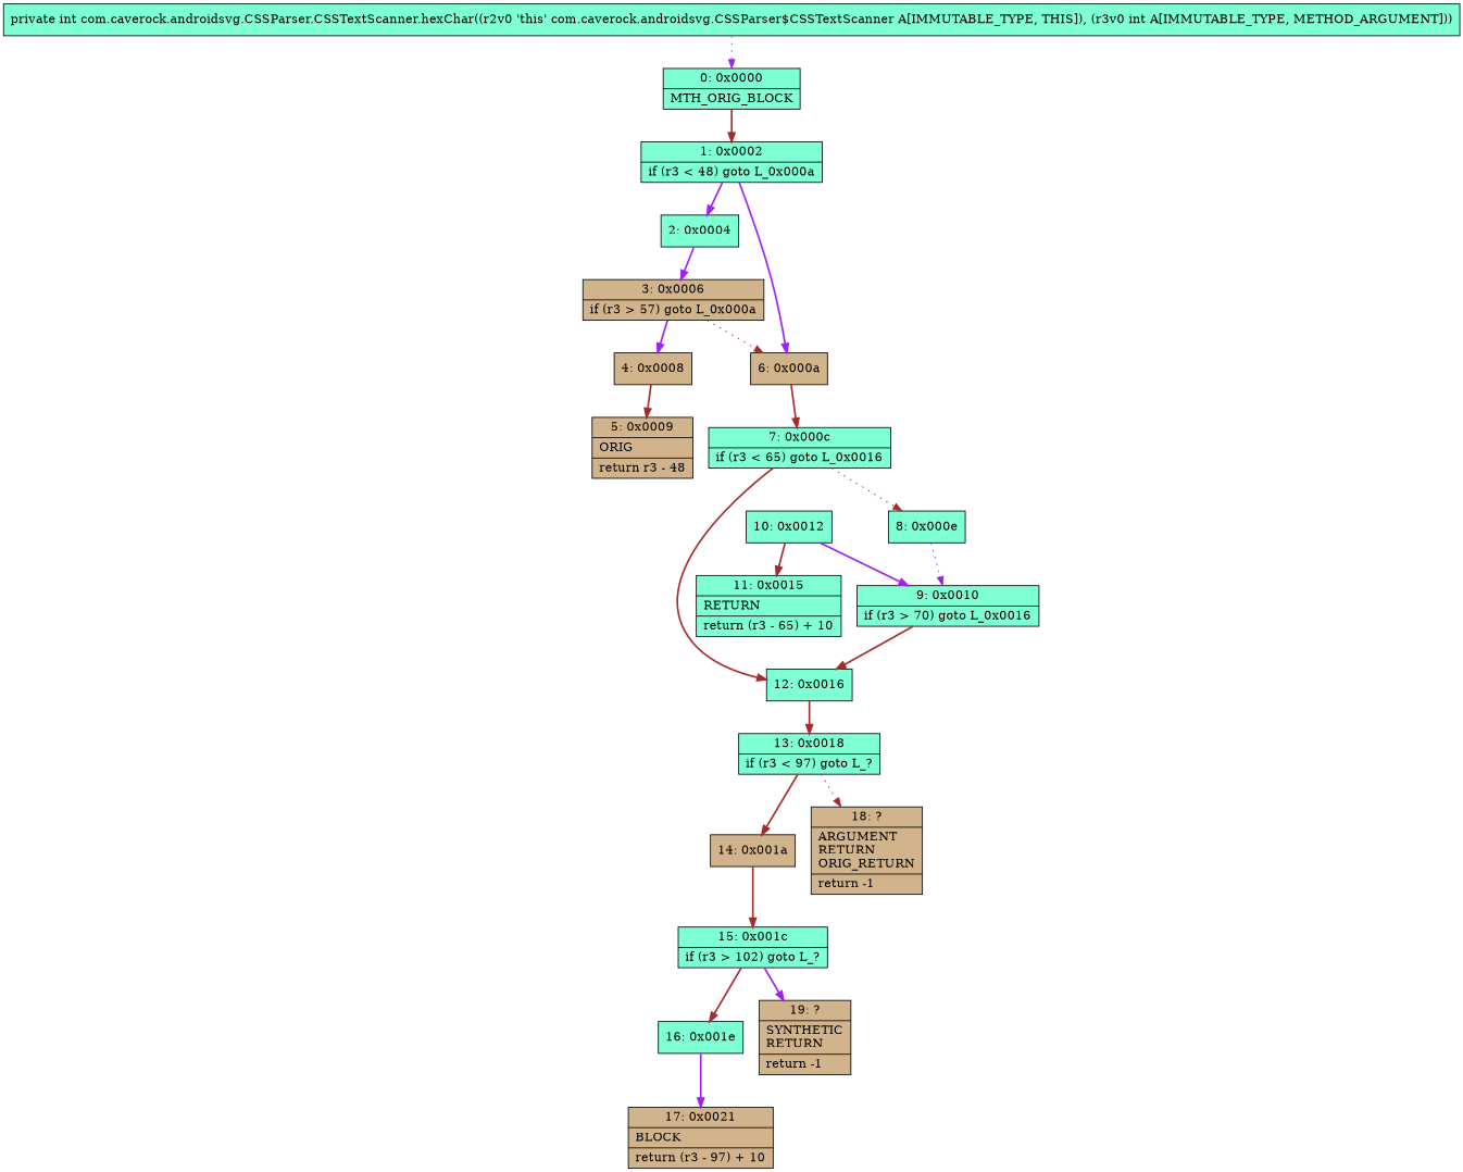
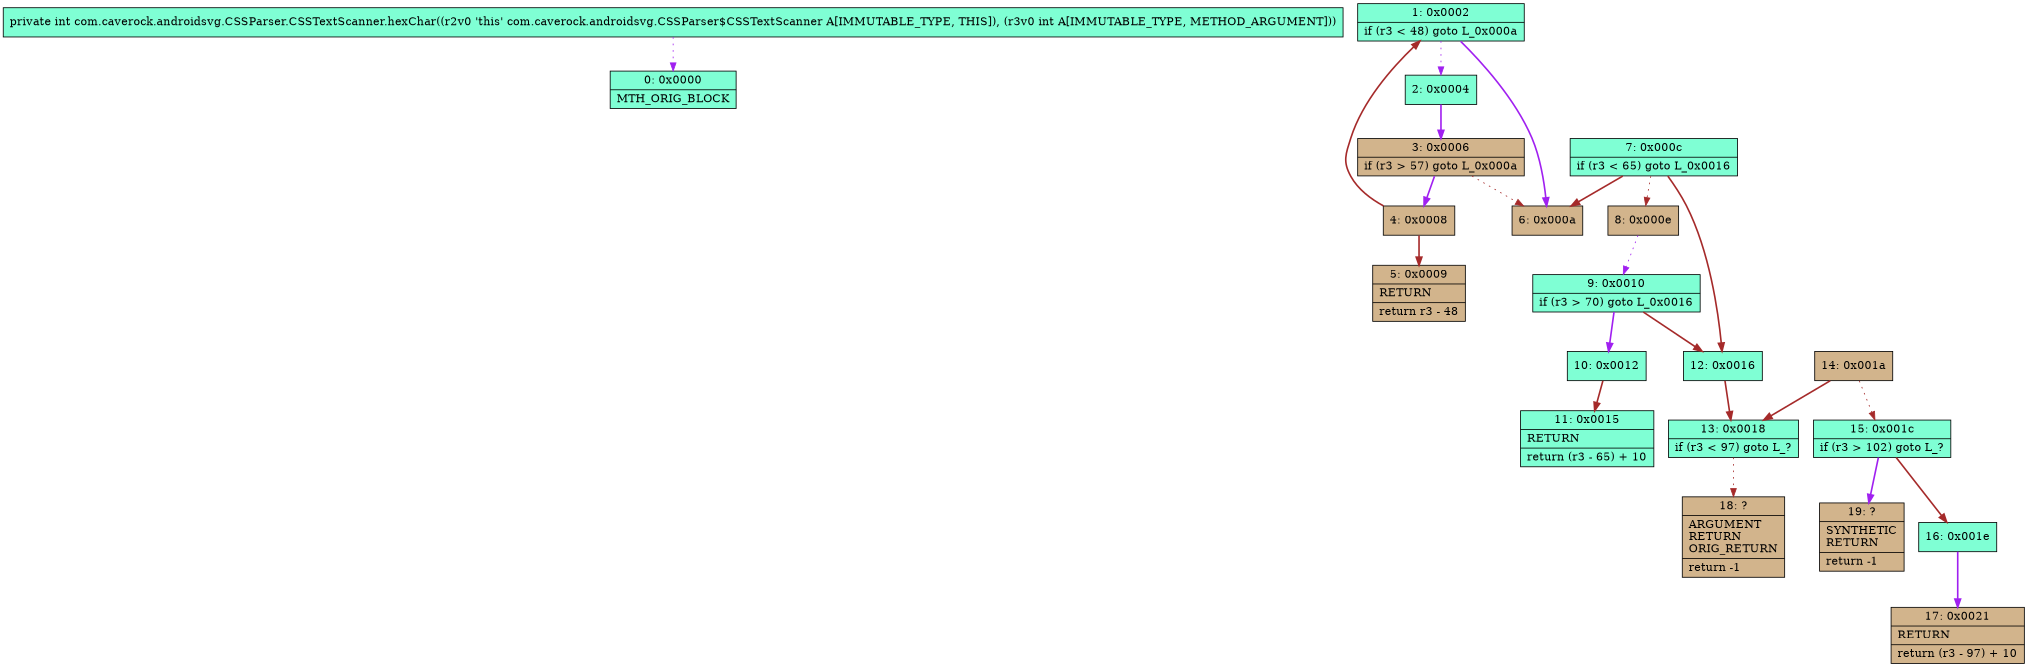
  digraph {
    node [fillcolor=aquamarine shape=record style=filled]
    edge [color=brown style=bold]
    n1 [label="{0\:\ 0x0000|MTH_ORIG_BLOCK\l}"]
    n2 [label="{1\:\ 0x0002|if (r3 \< 48) goto L_0x000a\l}"]
    n3 [label="{2\:\ 0x0004}"]
    n4 [fillcolor=tan label="{6\:\ 0x000a}"]
    n5 [fillcolor=tan label="{3\:\ 0x0006|if (r3 \> 57) goto L_0x000a\l}"]
    n6 [label="{7\:\ 0x000c|if (r3 \< 65) goto L_0x0016\l}"]
    n7 [fillcolor=tan label="{4\:\ 0x0008}"]
-   n8 [fillcolor=tan label="{5\:\ 0x0009|ORIG\l|return r3 \- 48\l}"]
-   n9 [label="{8\:\ 0x000e}"]
+   n8 [fillcolor=tan label="{5\:\ 0x0009|RETURN\l|return r3 \- 48\l}"]
+   n9 [fillcolor=tan label="{8\:\ 0x000e}"]
    n10 [label="{12\:\ 0x0016}"]
    n11 [label="{9\:\ 0x0010|if (r3 \> 70) goto L_0x0016\l}"]
    n12 [label="{13\:\ 0x0018|if (r3 \< 97) goto L_?\l}"]
    n13 [label="{10\:\ 0x0012}"]
    n14 [label="{11\:\ 0x0015|RETURN\l|return (r3 \- 65) + 10\l}"]
    n15 [fillcolor=tan label="{14\:\ 0x001a}"]
    n16 [fillcolor=tan label="{18\:\ ?|ARGUMENT\lRETURN\lORIG_RETURN\l|return \-1\l}"]
    n17 [label="{15\:\ 0x001c|if (r3 \> 102) goto L_?\l}"]
    n18 [label="{16\:\ 0x001e}"]
    n19 [fillcolor=tan label="{19\:\ ?|SYNTHETIC\lRETURN\l|return \-1\l}"]
-   n20 [fillcolor=tan label="{17\:\ 0x0021|BLOCK\l|return (r3 \- 97) + 10\l}"]
+   n20 [fillcolor=tan label="{17\:\ 0x0021|RETURN\l|return (r3 \- 97) + 10\l}"]
    n21 [label="{private int com.caverock.androidsvg.CSSParser.CSSTextScanner.hexChar((r2v0 'this' com.caverock.androidsvg.CSSParser$CSSTextScanner A[IMMUTABLE_TYPE, THIS]), (r3v0 int A[IMMUTABLE_TYPE, METHOD_ARGUMENT])) }"]
-   n1 -> n2
-   n2 -> n3 [color=purple]
+   n7 -> n2
+   n2 -> n3 [color=purple style=dotted]
    n2 -> n4 [color=purple]
    n3 -> n5 [color=purple]
-   n4 -> n6
+   n6 -> n4
    n5 -> n4 [style=dotted]
    n5 -> n7 [color=purple]
    n6 -> n9 [style=dotted]
    n6 -> n10
    n7 -> n8
    n9 -> n11 [color=purple style=dotted]
    n10 -> n12
    n11 -> n10
-   n13 -> n11 [color=purple]
-   n12 -> n15
+   n11 -> n13 [color=purple]
+   n15 -> n12
    n12 -> n16 [style=dotted]
    n13 -> n14
-   n15 -> n17
+   n15 -> n17 [style=dotted]
    n17 -> n18
    n17 -> n19 [color=purple]
    n18 -> n20 [color=purple]
    n21 -> n1 [color=purple style=dotted]
  }
